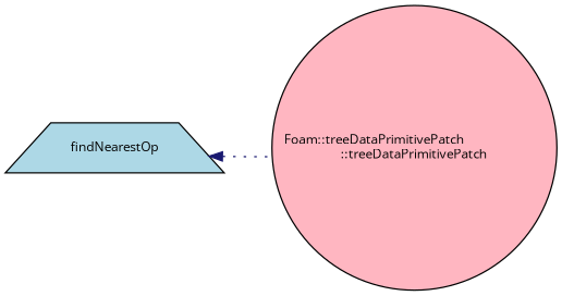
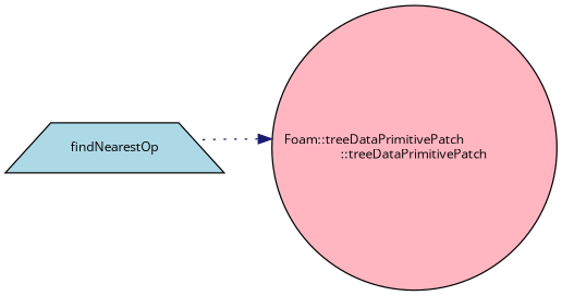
  digraph {
    rankdir=LR
    fontname="Open Sans"
    node [color=black fontname="Open Sans" fontsize=10 style=filled]
    n1 [fillcolor=lightblue fontcolor=black height=0.2 label=findNearestOp shape=trapezium width=0.4]
    n2 [height=0.2 label="Foam::treeDataPrimitivePatch\l::treeDataPrimitivePatch" shape=circle width=0.4 fillcolor=lightpink]
-   n1 -> n2 [color=midnightblue dir=back fontname="Open Sans" fontsize=10 labelfontname=FreeSans labelfontsize=10 style=dotted]
+   n2 -> n1 [color=midnightblue dir=back fontname="Open Sans" fontsize=10 labelfontname=FreeSans labelfontsize=10 style=dotted]
  }
